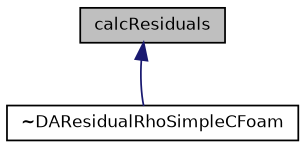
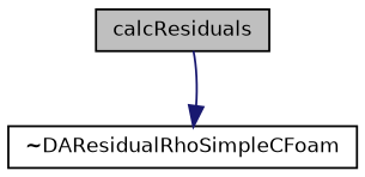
  digraph {
    rankdir=TB
    node [color=black fontname=Helvetica fontsize=10 shape=record]
    n1 [fillcolor=grey75 fontcolor=black height=0.2 label=calcResiduals style=filled width=0.4]
    n2 [height=0.2 label="~DAResidualRhoSimpleCFoam" width=0.4]
-   n1 -> n2 [color=midnightblue dir=back fontname=Helvetica fontsize=10 labelfontname=Helvetica labelfontsize=10 style=solid]
+   n2 -> n1 [color=midnightblue dir=back fontname=Helvetica fontsize=10 labelfontname=Helvetica labelfontsize=10 style=solid]
  }
